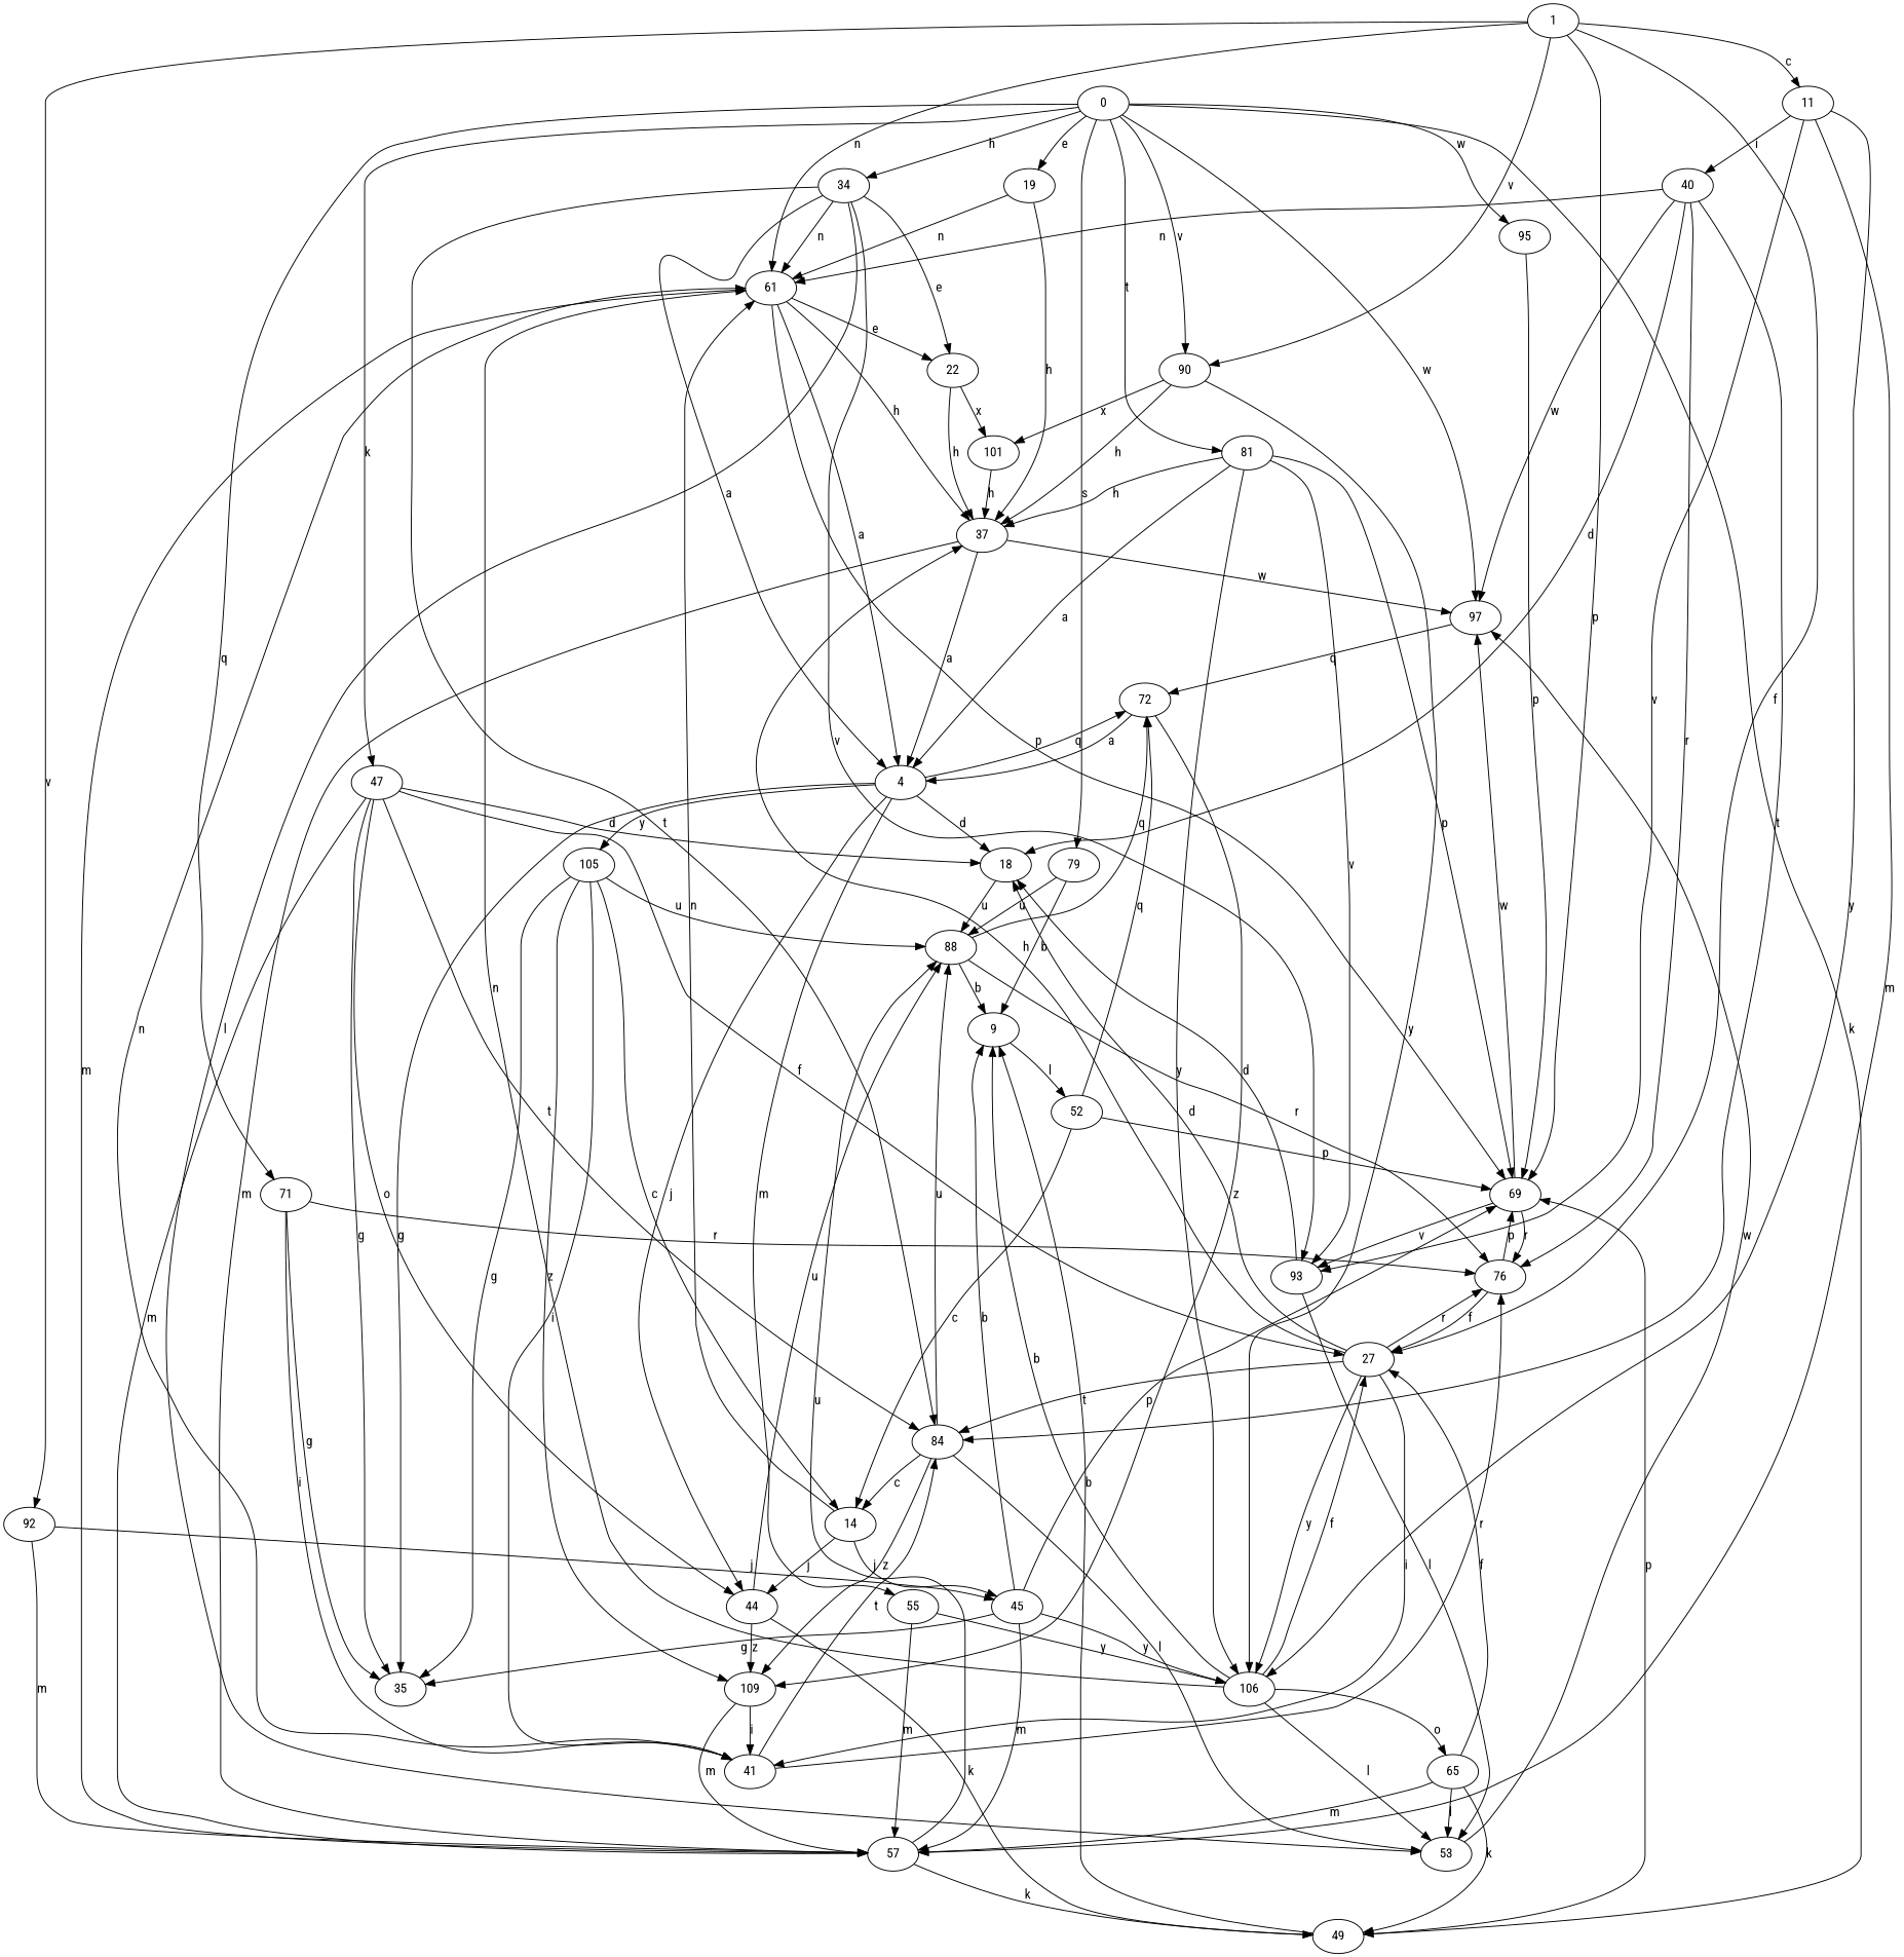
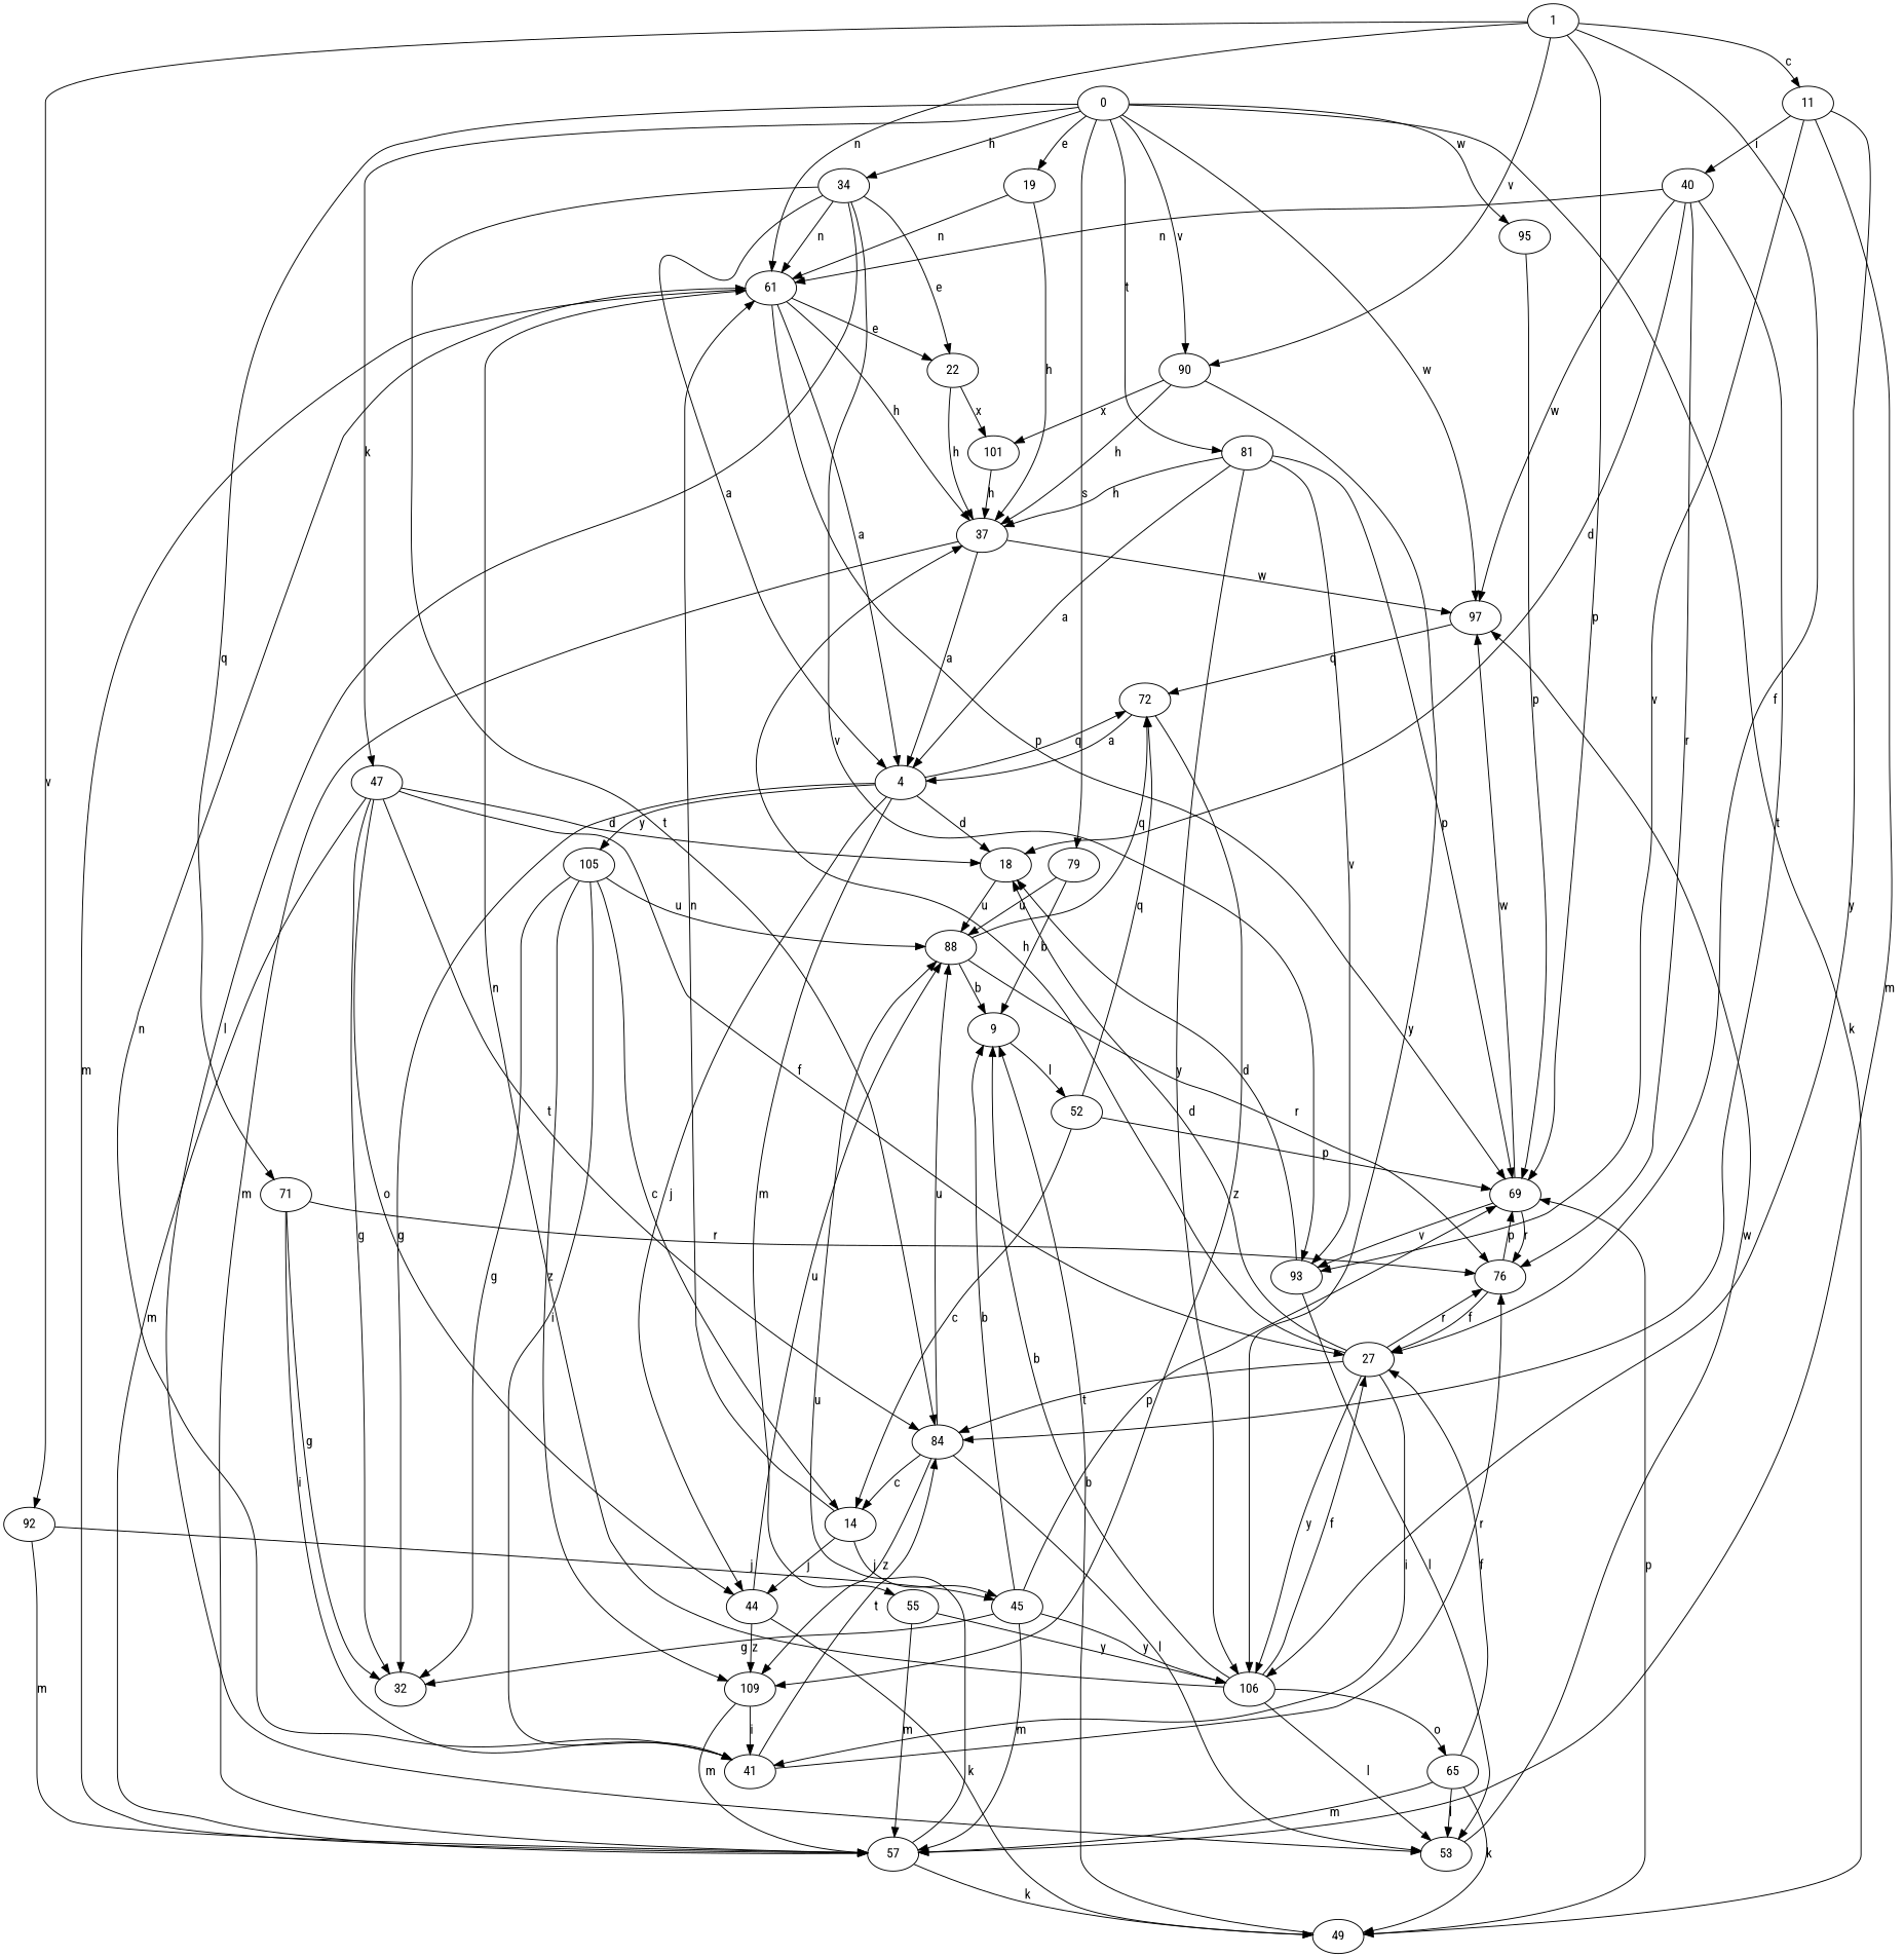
  strict digraph {
    fontname="Roboto Condensed"
    node [fontname="Roboto Condensed"]
    edge [fontname="Roboto Condensed"]
    0
    19
    34
    47
    49
    71
    79
    81
    90
    95
    97
    61
    37
    4
    93
    22
    84
    53
    27
    18
-   32 [label=35]
+   32
    44
    57
    69
    9
    41
    76
    88
    106
    101
    72
    1
    11
    92
    40
    45
    55
    105
    109
    14
    52
    65
    0 -> 19 [label=e]
    0 -> 34 [label=h]
    0 -> 47 [label=k]
    0 -> 49 [label=k]
    0 -> 71 [label=q]
    0 -> 79 [label=s]
    0 -> 81 [label=t]
    0 -> 90 [label=v]
    0 -> 95 [label=w]
    0 -> 97 [label=w]
    19 -> 61 [label=n]
    19 -> 37 [label=h]
    34 -> 61 [label=n]
    34 -> 4 [label=a]
    34 -> 93 [label=v]
    34 -> 22 [label=e]
    34 -> 84 [label=t]
    34 -> 53 [label=l]
    47 -> 84 [label=t]
    47 -> 27 [label=f]
    47 -> 18 [label=d]
    47 -> 32 [label=g]
    47 -> 44 [label=o]
    47 -> 57 [label=m]
    49 -> 69 [label=p]
    49 -> 9 [label=b]
    71 -> 32 [label=g]
    71 -> 41 [label=i]
    71 -> 76 [label=r]
    79 -> 9 [label=b]
    79 -> 88 [label=u]
    81 -> 37 [label=h]
    81 -> 4 [label=a]
    81 -> 93 [label=v]
    81 -> 69 [label=p]
    81 -> 106 [label=y]
    90 -> 37 [label=h]
    90 -> 106 [label=y]
    90 -> 101 [label=x]
    95 -> 69 [label=p]
    97 -> 72 [label=q]
    61 -> 37 [label=h]
    61 -> 4 [label=a]
    61 -> 22 [label=e]
    61 -> 57 [label=m]
    61 -> 69 [label=p]
    37 -> 97 [label=w]
    37 -> 4 [label=a]
    37 -> 57 [label=m]
    4 -> 18 [label=d]
    4 -> 32 [label=g]
    4 -> 44 [label=j]
    4 -> 72 [label=q]
    4 -> 55 [label=m]
    4 -> 105 [label=y]
    93 -> 53 [label=l]
    93 -> 18 [label=d]
    22 -> 37 [label=h]
    22 -> 101 [label=x]
    84 -> 53 [label=l]
    84 -> 88 [label=u]
    84 -> 109 [label=z]
    84 -> 14 [label=c]
    53 -> 97 [label=w]
    27 -> 37 [label=h]
    27 -> 84 [label=t]
    27 -> 18 [label=d]
    27 -> 41 [label=i]
    27 -> 76 [label=r]
    27 -> 106 [label=y]
    18 -> 88 [label=u]
    44 -> 49 [label=k]
    44 -> 88 [label=u]
    44 -> 109 [label=z]
    57 -> 49 [label=k]
    57 -> 88 [label=u]
    69 -> 97 [label=w]
    69 -> 93 [label=v]
    69 -> 76 [label=r]
    9 -> 52 [label=l]
    41 -> 61 [label=n]
    41 -> 84 [label=t]
    41 -> 76 [label=r]
    76 -> 27 [label=f]
    76 -> 69 [label=p]
    88 -> 9 [label=b]
    88 -> 76 [label=r]
    88 -> 72 [label=q]
    106 -> 61 [label=n]
    106 -> 53 [label=l]
    106 -> 27 [label=f]
    106 -> 9 [label=b]
    106 -> 65 [label=o]
    101 -> 37 [label=h]
    72 -> 4 [label=a]
    72 -> 109 [label=z]
    1 -> 90 [label=v]
    1 -> 61 [label=n]
    1 -> 27 [label=f]
    1 -> 69 [label=p]
    1 -> 11 [label=c]
    1 -> 92 [label=v]
    11 -> 93 [label=v]
    11 -> 57 [label=m]
    11 -> 106 [label=y]
    11 -> 40 [label=i]
    92 -> 57 [label=m]
    92 -> 45 [label=j]
    40 -> 97 [label=w]
    40 -> 61 [label=n]
    40 -> 84 [label=t]
    40 -> 18 [label=d]
    40 -> 76 [label=r]
    45 -> 32 [label=g]
    45 -> 57 [label=m]
    45 -> 69 [label=p]
    45 -> 9 [label=b]
    45 -> 106 [label=y]
    55 -> 57 [label=m]
    55 -> 106 [label=y]
    105 -> 32 [label=g]
    105 -> 41 [label=i]
    105 -> 88 [label=u]
    105 -> 109 [label=z]
    105 -> 14 [label=c]
    109 -> 57 [label=m]
    109 -> 41 [label=i]
    14 -> 61 [label=n]
    14 -> 44 [label=j]
    14 -> 45 [label=j]
    52 -> 69 [label=p]
    52 -> 72 [label=q]
    52 -> 14 [label=c]
    65 -> 49 [label=k]
    65 -> 53 [label=l]
    65 -> 27 [label=f]
    65 -> 57 [label=m]
  }
